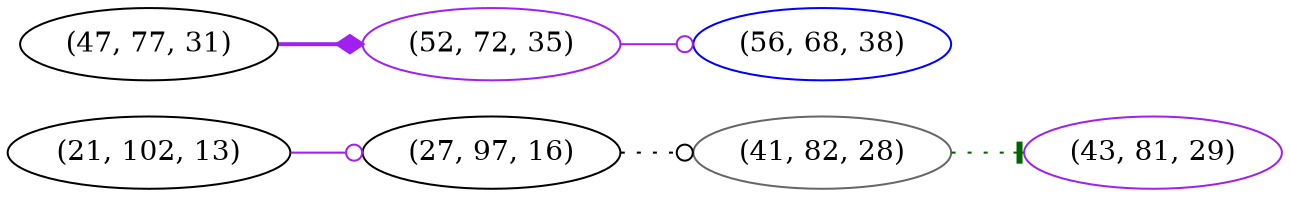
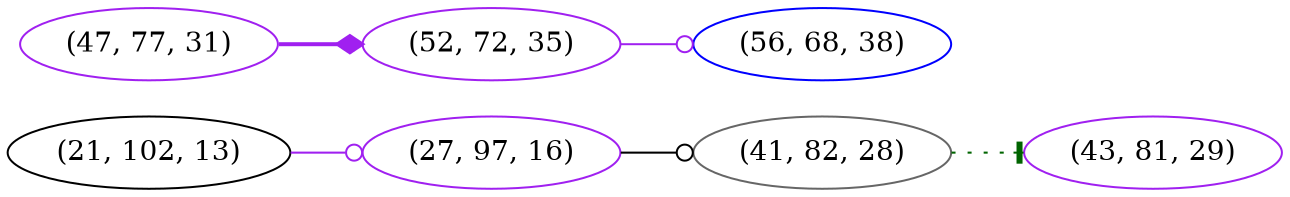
  digraph {
    rankdir=LR
    node [color=purple]
    edge [arrowhead=odot color=purple style=solid]
    "(21, 102, 13)" [color=black]
-   "(27, 97, 16)" [color=black]
+   "(27, 97, 16)"
    n3 [color=gray40 label="(41, 82, 28)"]
    "(43, 81, 29)"
-   "(47, 77, 31)" [color=black]
+   "(47, 77, 31)"
    "(52, 72, 35)"
    "(56, 68, 38)" [color=blue]
    "(21, 102, 13)" -> "(27, 97, 16)"
-   "(27, 97, 16)" -> n3 [color=black style=dotted]
+   "(27, 97, 16)" -> n3 [color=black]
    n3 -> "(43, 81, 29)" [arrowhead=tee color=darkgreen style=dotted]
    "(47, 77, 31)" -> "(52, 72, 35)" [arrowhead=diamond style=bold]
    "(52, 72, 35)" -> "(56, 68, 38)"
  }
